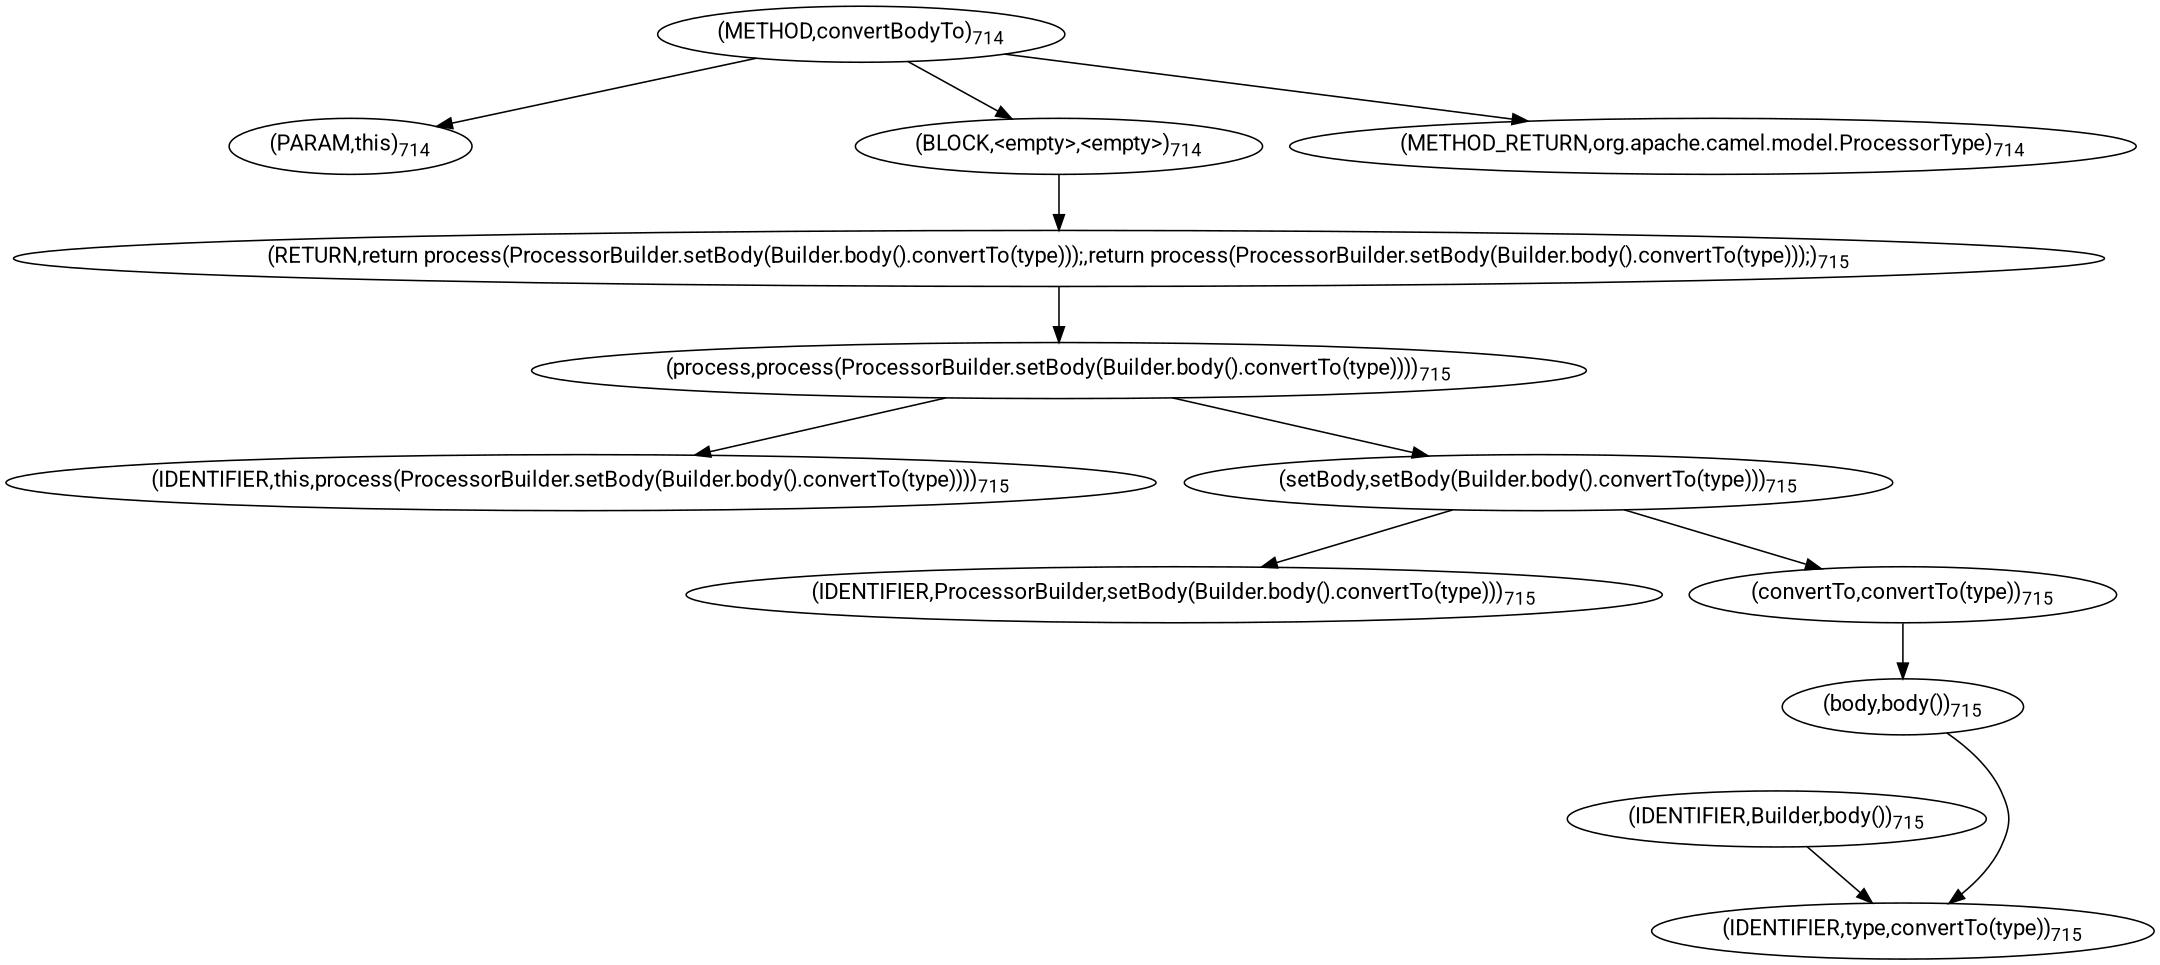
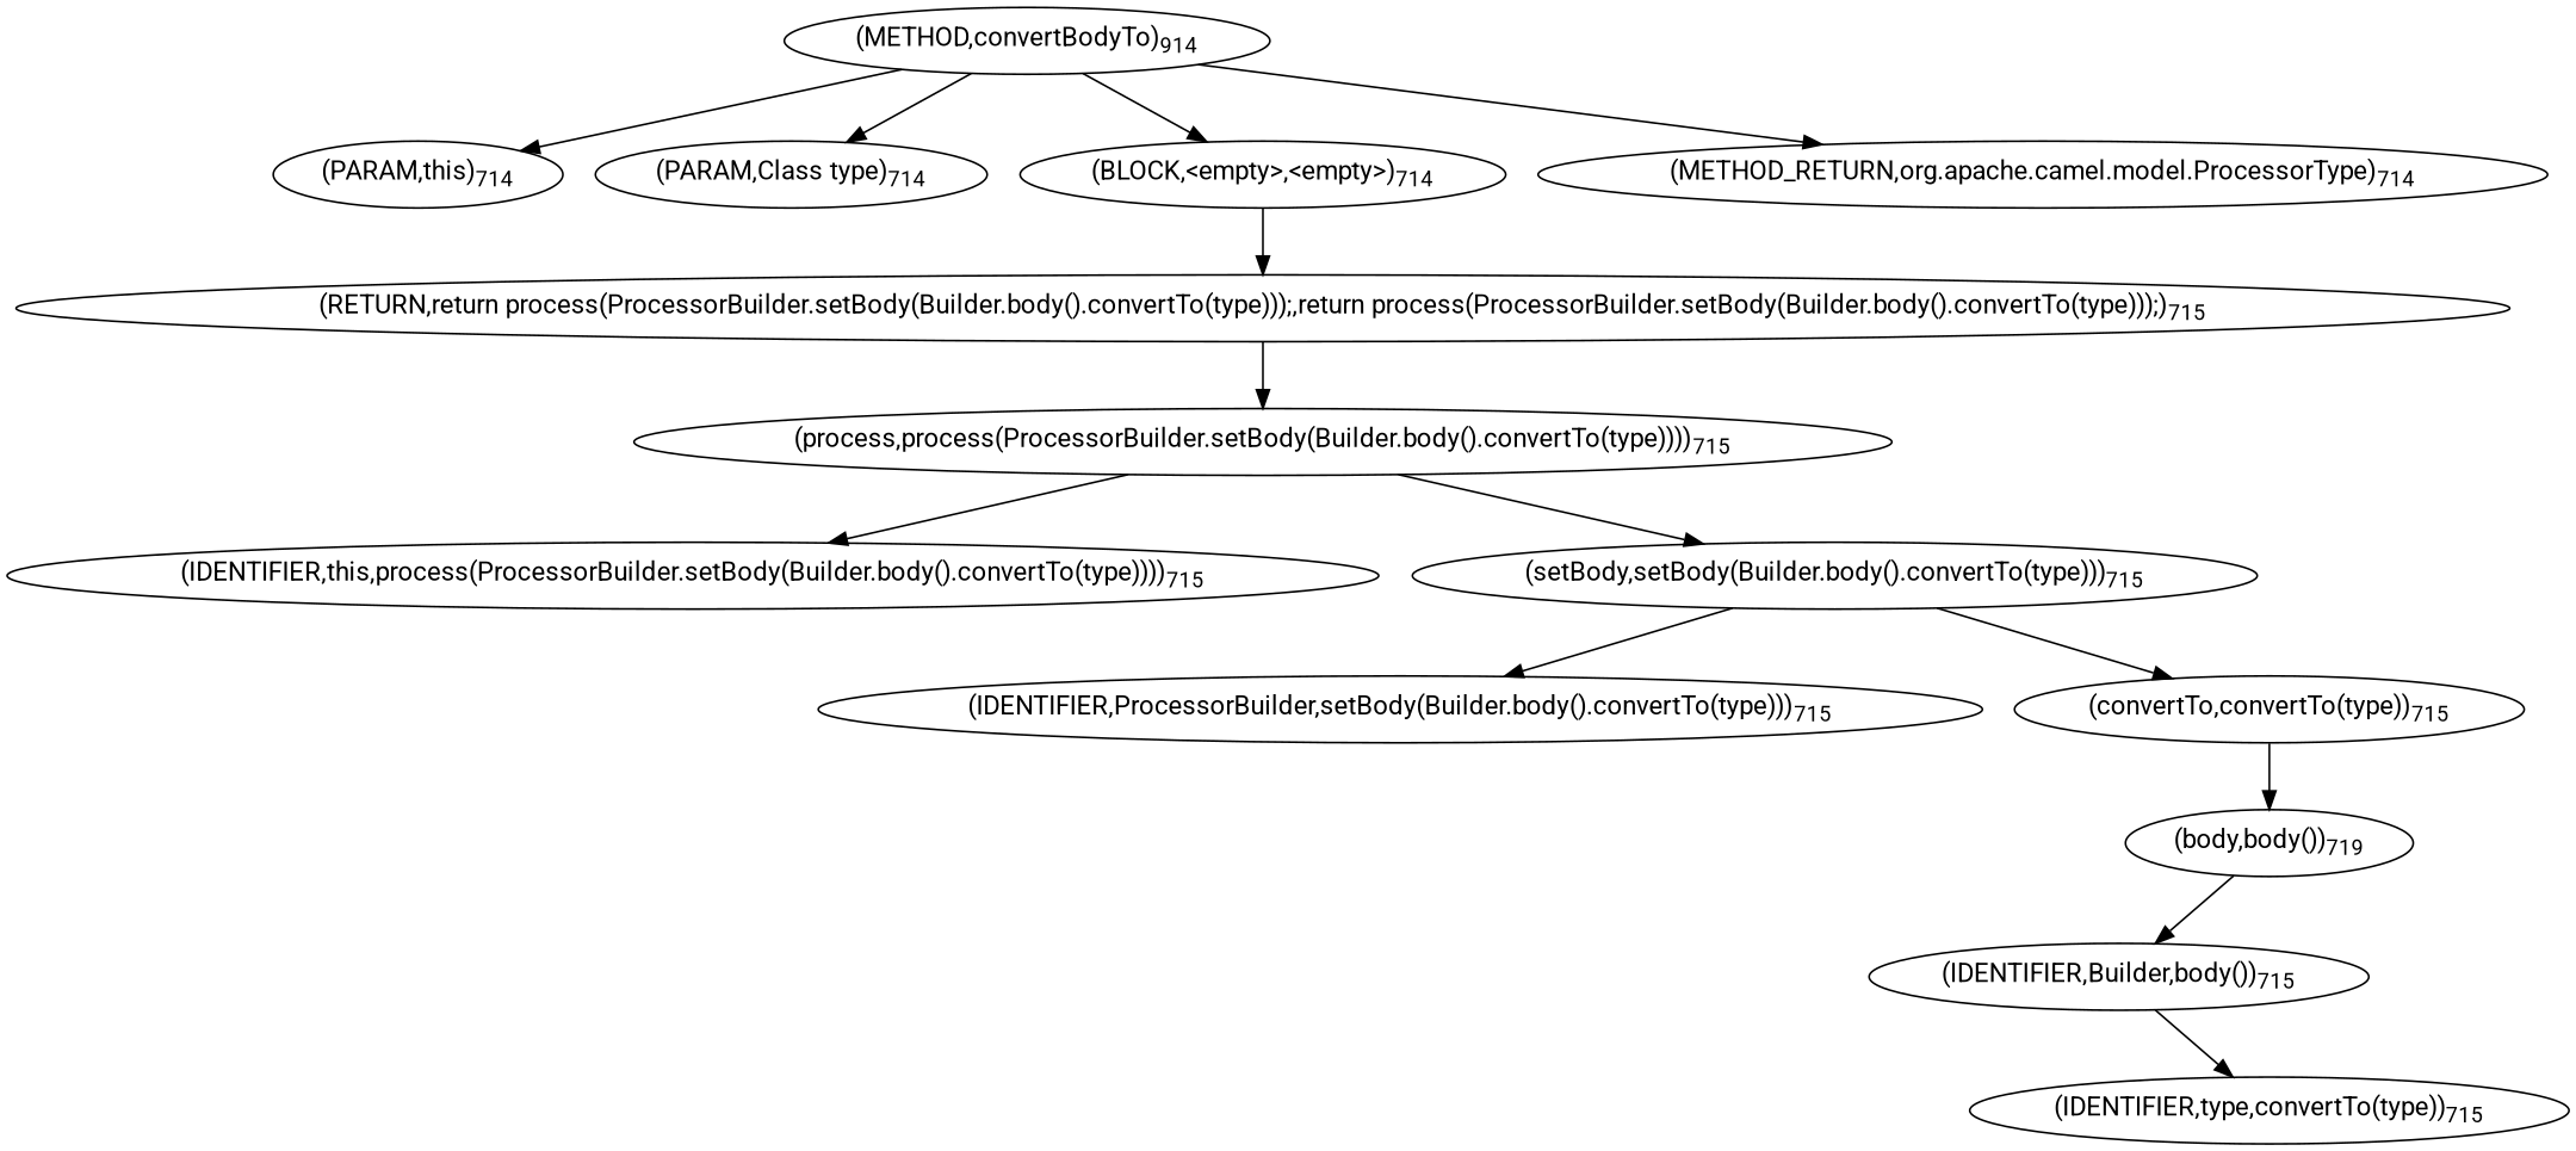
  digraph {
    fontname=Roboto
    node [fontname=Roboto]
    edge [fontname=Roboto]
-   n1 [label=<(METHOD,convertBodyTo)<SUB>714</SUB>>]
+   n1 [label=<(METHOD,convertBodyTo)<SUB>914</SUB>>]
    n2 [label=<(PARAM,this)<SUB>714</SUB>>]
+   n3 [label=<(PARAM,Class type)<SUB>714</SUB>>]
    n4 [label=<(BLOCK,&lt;empty&gt;,&lt;empty&gt;)<SUB>714</SUB>>]
    n5 [label=<(METHOD_RETURN,org.apache.camel.model.ProcessorType)<SUB>714</SUB>>]
    n6 [label=<(RETURN,return process(ProcessorBuilder.setBody(Builder.body().convertTo(type)));,return process(ProcessorBuilder.setBody(Builder.body().convertTo(type)));)<SUB>715</SUB>>]
    n7 [label=<(process,process(ProcessorBuilder.setBody(Builder.body().convertTo(type))))<SUB>715</SUB>>]
    n8 [label=<(IDENTIFIER,this,process(ProcessorBuilder.setBody(Builder.body().convertTo(type))))<SUB>715</SUB>>]
    n9 [label=<(setBody,setBody(Builder.body().convertTo(type)))<SUB>715</SUB>>]
    n10 [label=<(IDENTIFIER,ProcessorBuilder,setBody(Builder.body().convertTo(type)))<SUB>715</SUB>>]
    n11 [label=<(convertTo,convertTo(type))<SUB>715</SUB>>]
-   n12 [label=<(body,body())<SUB>715</SUB>>]
+   n12 [label=<(body,body())<SUB>719</SUB>>]
    n13 [label=<(IDENTIFIER,Builder,body())<SUB>715</SUB>>]
    n14 [label=<(IDENTIFIER,type,convertTo(type))<SUB>715</SUB>>]
    n1 -> n2
+   n1 -> n3
    n1 -> n4
    n1 -> n5
    n4 -> n6
    n6 -> n7
    n7 -> n8
    n7 -> n9
    n9 -> n10
    n9 -> n11
    n11 -> n12
-   n12 -> n14
+   n12 -> n13
    n13 -> n14
  }
